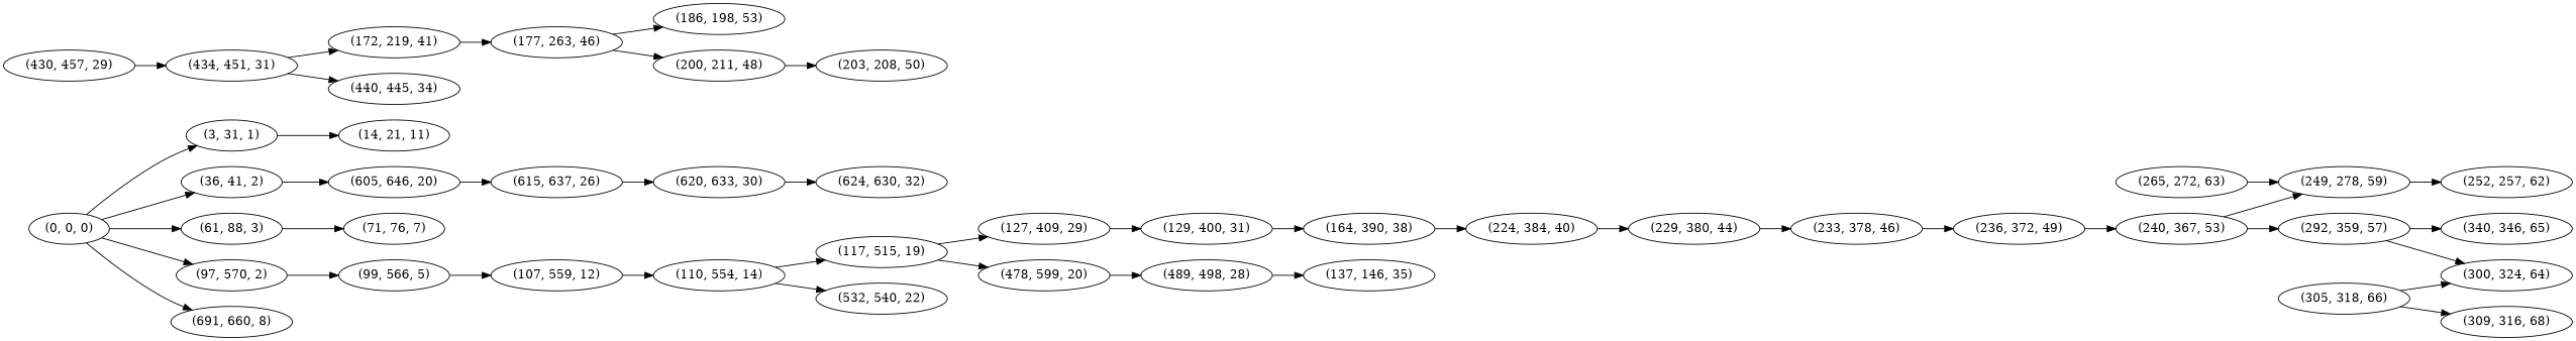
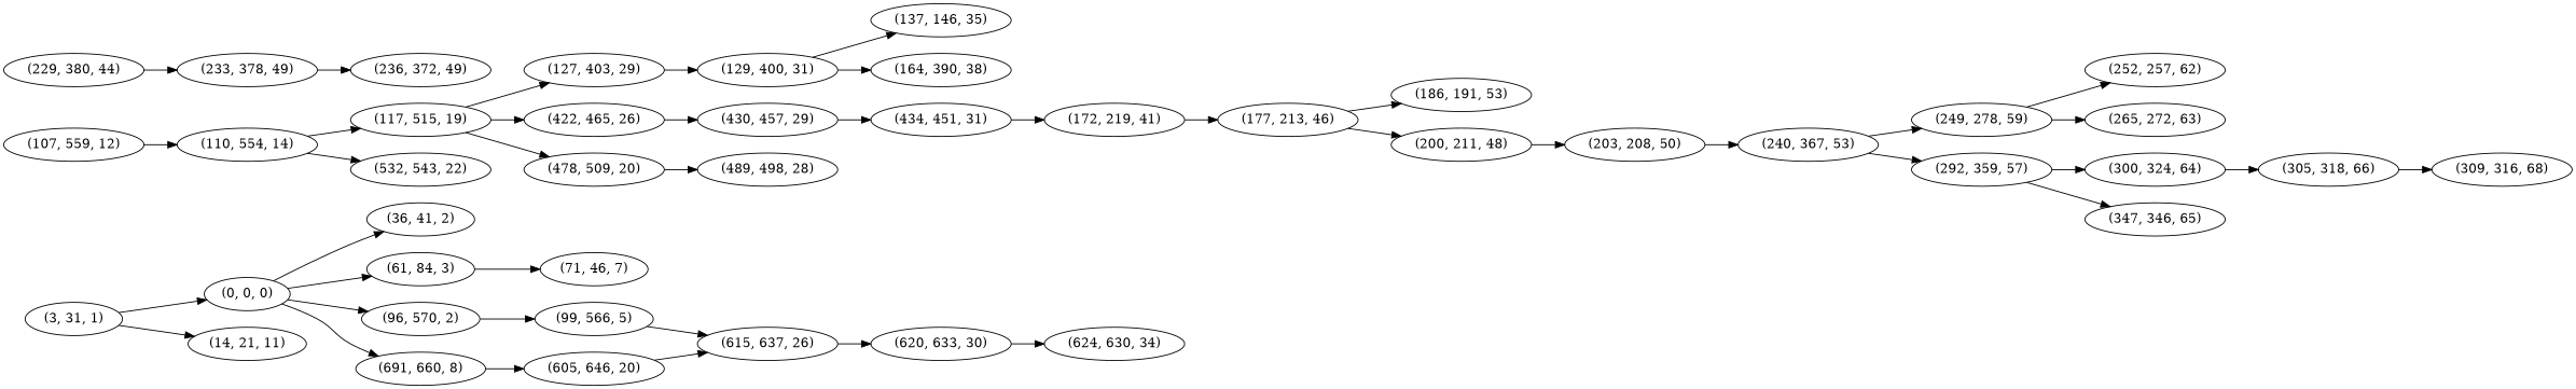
  digraph {
    fontname="DejaVu Serif"
    rankdir=LR
    node [fontname="DejaVu Serif"]
    edge [fontname="DejaVu Serif"]
    "(0, 0, 0)"
    "(3, 31, 1)"
    "(36, 41, 2)"
-   "(61, 84, 3)" [label="(61, 88, 3)"]
-   "(96, 570, 2)" [label="(97, 570, 2)"]
+   "(61, 84, 3)"
+   "(96, 570, 2)"
    n6 [label="(691, 660, 8)"]
    "(14, 21, 11)"
-   "(71, 76, 7)"
+   "(71, 76, 7)" [label="(71, 46, 7)"]
    "(99, 566, 5)"
    "(605, 646, 20)"
    "(107, 559, 12)"
    "(110, 554, 14)"
    "(117, 515, 19)"
-   "(532, 540, 22)"
-   "(127, 403, 29)" [label="(127, 409, 29)"]
-   "(478, 509, 20)" [label="(478, 599, 20)"]
+   "(532, 540, 22)" [label="(532, 543, 22)"]
+   "(127, 403, 29)"
+   "(422, 465, 26)"
+   "(478, 509, 20)"
    "(129, 400, 31)"
    "(430, 457, 29)"
    "(489, 498, 28)"
    "(137, 146, 35)"
    "(164, 390, 38)"
-   "(224, 384, 40)"
    "(172, 219, 41)"
-   "(177, 213, 46)" [label="(177, 263, 46)"]
+   "(177, 213, 46)"
    "(229, 380, 44)"
-   "(186, 191, 53)" [label="(186, 198, 53)"]
+   "(186, 191, 53)"
    "(200, 211, 48)"
    "(203, 208, 50)"
-   "(233, 378, 46)"
+   "(233, 378, 46)" [label="(233, 378, 49)"]
    "(236, 372, 49)"
    "(240, 367, 53)"
    "(249, 278, 59)"
    "(292, 359, 57)"
    "(252, 257, 62)"
    "(265, 272, 63)"
    "(300, 324, 64)"
-   "(340, 346, 65)"
+   "(340, 346, 65)" [label="(347, 346, 65)"]
    "(305, 318, 66)"
    "(309, 316, 68)"
    "(434, 451, 31)"
-   "(440, 445, 34)"
    "(615, 637, 26)"
    "(620, 633, 30)"
-   "(624, 630, 32)"
-   "(0, 0, 0)" -> "(3, 31, 1)"
+   "(624, 630, 32)" [label="(624, 630, 34)"]
+   "(3, 31, 1)" -> "(0, 0, 0)"
    "(0, 0, 0)" -> "(36, 41, 2)"
    "(0, 0, 0)" -> "(61, 84, 3)"
    "(0, 0, 0)" -> "(96, 570, 2)"
    "(0, 0, 0)" -> n6
    "(3, 31, 1)" -> "(14, 21, 11)"
    "(61, 84, 3)" -> "(71, 76, 7)"
    "(96, 570, 2)" -> "(99, 566, 5)"
-   "(36, 41, 2)" -> "(605, 646, 20)"
-   "(99, 566, 5)" -> "(107, 559, 12)"
+   n6 -> "(605, 646, 20)"
+   "(99, 566, 5)" -> "(615, 637, 26)"
    "(605, 646, 20)" -> "(615, 637, 26)"
    "(107, 559, 12)" -> "(110, 554, 14)"
    "(110, 554, 14)" -> "(117, 515, 19)"
    "(110, 554, 14)" -> "(532, 540, 22)"
    "(117, 515, 19)" -> "(127, 403, 29)"
+   "(117, 515, 19)" -> "(422, 465, 26)"
    "(117, 515, 19)" -> "(478, 509, 20)"
    "(127, 403, 29)" -> "(129, 400, 31)"
+   "(422, 465, 26)" -> "(430, 457, 29)"
    "(478, 509, 20)" -> "(489, 498, 28)"
-   "(489, 498, 28)" -> "(137, 146, 35)"
+   "(129, 400, 31)" -> "(137, 146, 35)"
    "(129, 400, 31)" -> "(164, 390, 38)"
    "(430, 457, 29)" -> "(434, 451, 31)"
-   "(164, 390, 38)" -> "(224, 384, 40)"
-   "(224, 384, 40)" -> "(229, 380, 44)"
    "(172, 219, 41)" -> "(177, 213, 46)"
    "(177, 213, 46)" -> "(186, 191, 53)"
    "(177, 213, 46)" -> "(200, 211, 48)"
    "(229, 380, 44)" -> "(233, 378, 46)"
    "(200, 211, 48)" -> "(203, 208, 50)"
    "(233, 378, 46)" -> "(236, 372, 49)"
-   "(236, 372, 49)" -> "(240, 367, 53)"
+   "(203, 208, 50)" -> "(240, 367, 53)"
    "(240, 367, 53)" -> "(249, 278, 59)"
    "(240, 367, 53)" -> "(292, 359, 57)"
    "(249, 278, 59)" -> "(252, 257, 62)"
-   "(265, 272, 63)" -> "(249, 278, 59)"
+   "(249, 278, 59)" -> "(265, 272, 63)"
    "(292, 359, 57)" -> "(300, 324, 64)"
    "(292, 359, 57)" -> "(340, 346, 65)"
-   "(305, 318, 66)" -> "(300, 324, 64)"
+   "(300, 324, 64)" -> "(305, 318, 66)"
    "(305, 318, 66)" -> "(309, 316, 68)"
    "(434, 451, 31)" -> "(172, 219, 41)"
-   "(434, 451, 31)" -> "(440, 445, 34)"
    "(615, 637, 26)" -> "(620, 633, 30)"
    "(620, 633, 30)" -> "(624, 630, 32)"
  }
